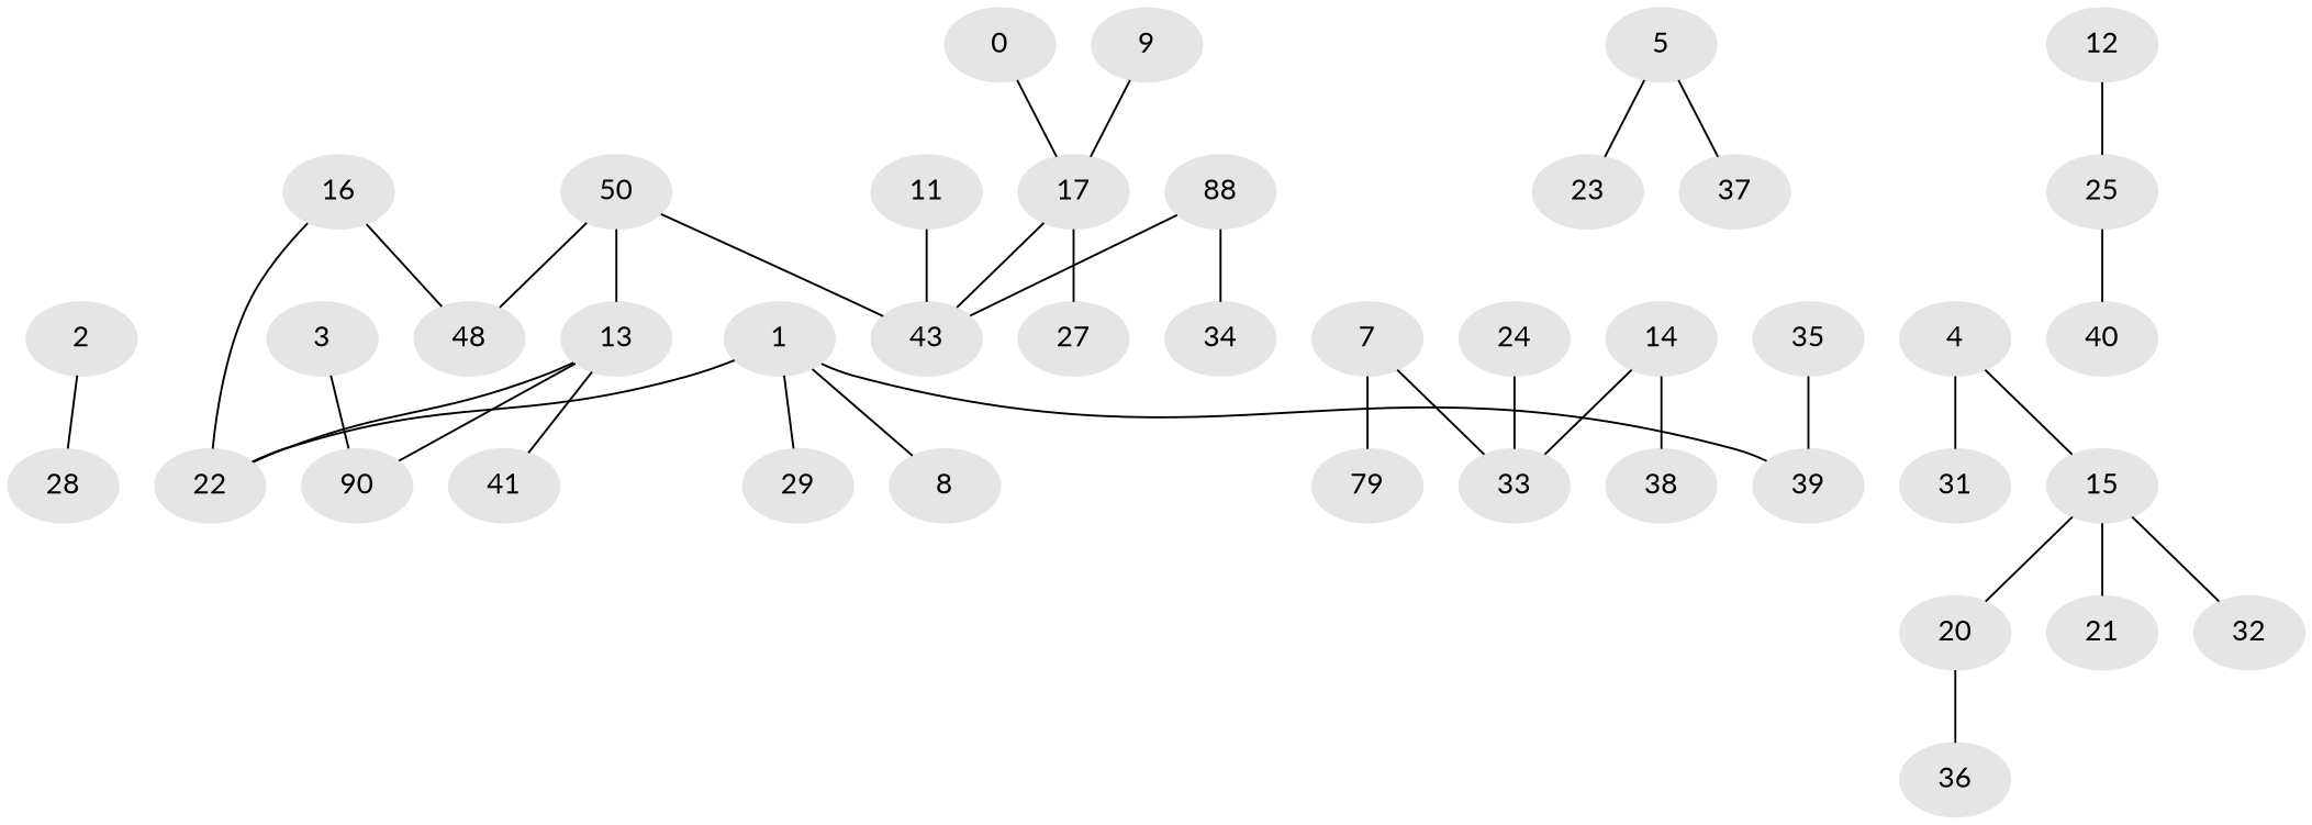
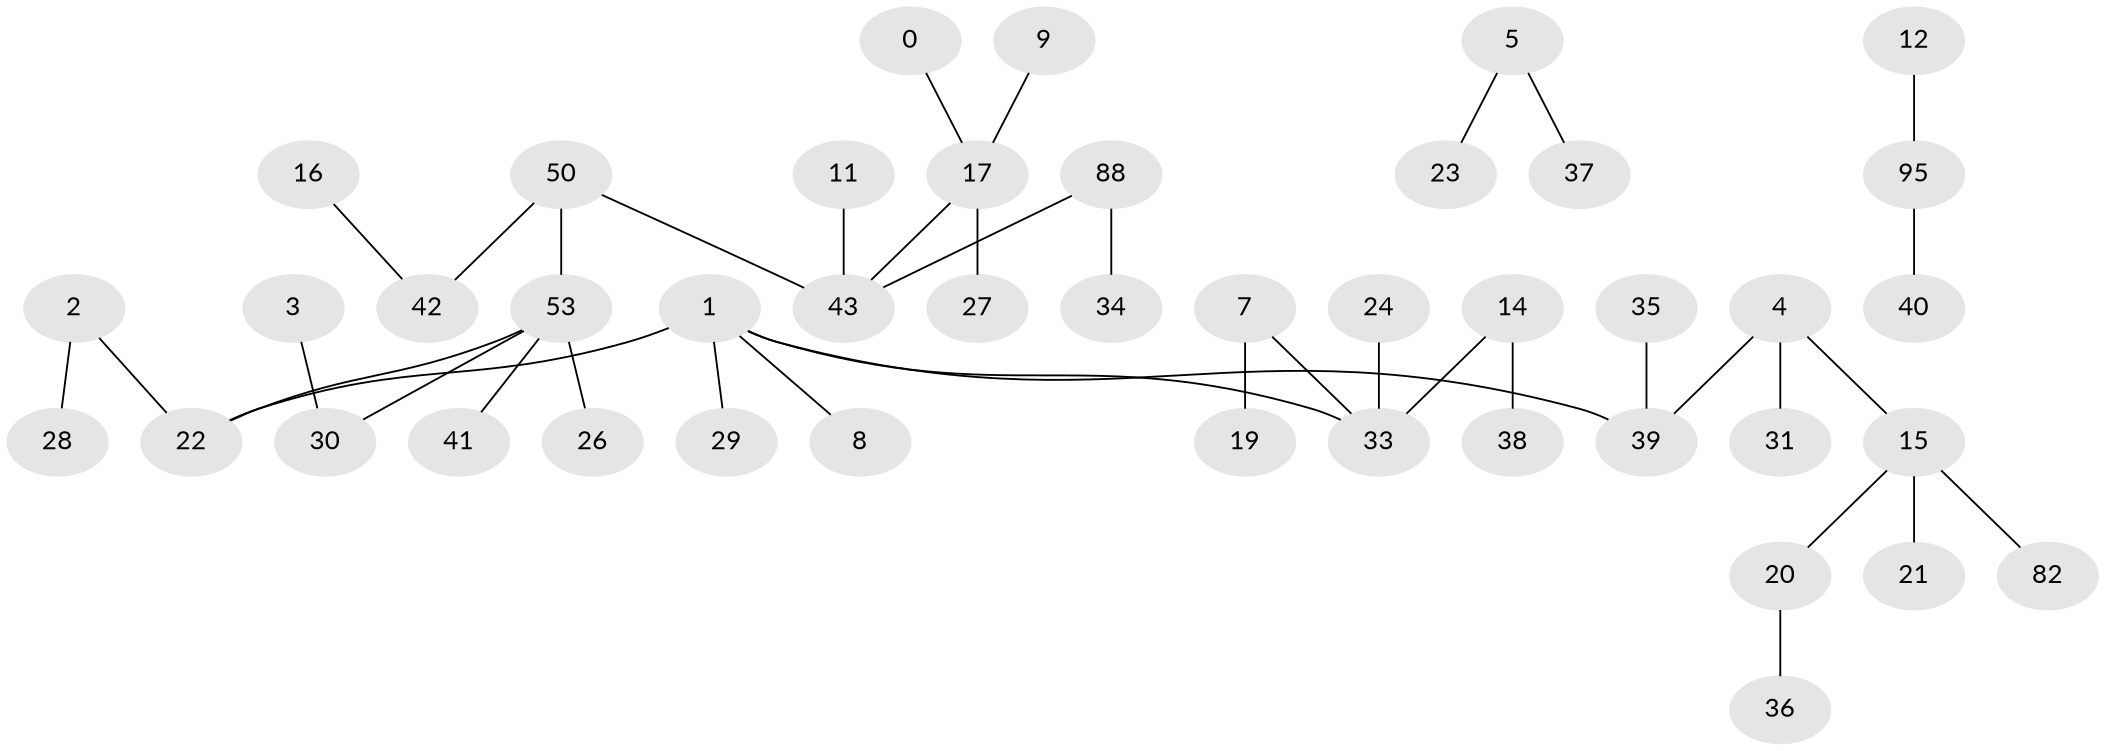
  graph {
    fontname=Lato
    node [color=gray90 fontname=Lato style=filled]
    edge [fontname=Lato weight=1.0]
    1
    8
    22
    29
    33
    39
    2
    28
    5
    23
    37
    3
-   30 [label=90]
+   30
    4
    15
    31
    20
    21
-   32
+   32 [label=82]
    n20 [label=0]
    17
    43
    27
    7
-   19 [label=79]
+   19
    9
    n27 [label=50]
-   13
-   42 [label=48]
+   13 [label=53]
+   42
+   26
    41
    11
    12
-   25
+   25 [label=95]
    40
    14
    38
    36
    16
    n40 [label=88]
    34
    24
    35
    1 -- 8
    1 -- 22
    1 -- 29
+   1 -- 33
    1 -- 39
-   16 -- 22
+   2 -- 22
    2 -- 28
    5 -- 23
    5 -- 37
    3 -- 30
+   4 -- 39
    4 -- 15
    4 -- 31
    15 -- 20
    15 -- 21
    15 -- 32
    20 -- 36
    n20 -- 17
    17 -- 43
    17 -- 27
    7 -- 33
    7 -- 19
    9 -- 17
    n27 -- 43
    n27 -- 13
    n27 -- 42
    13 -- 22
    13 -- 30
+   13 -- 26
    13 -- 41
    11 -- 43
    12 -- 25
    25 -- 40
    14 -- 33
    14 -- 38
    16 -- 42
    n40 -- 43
    n40 -- 34
    24 -- 33
    35 -- 39
  }
